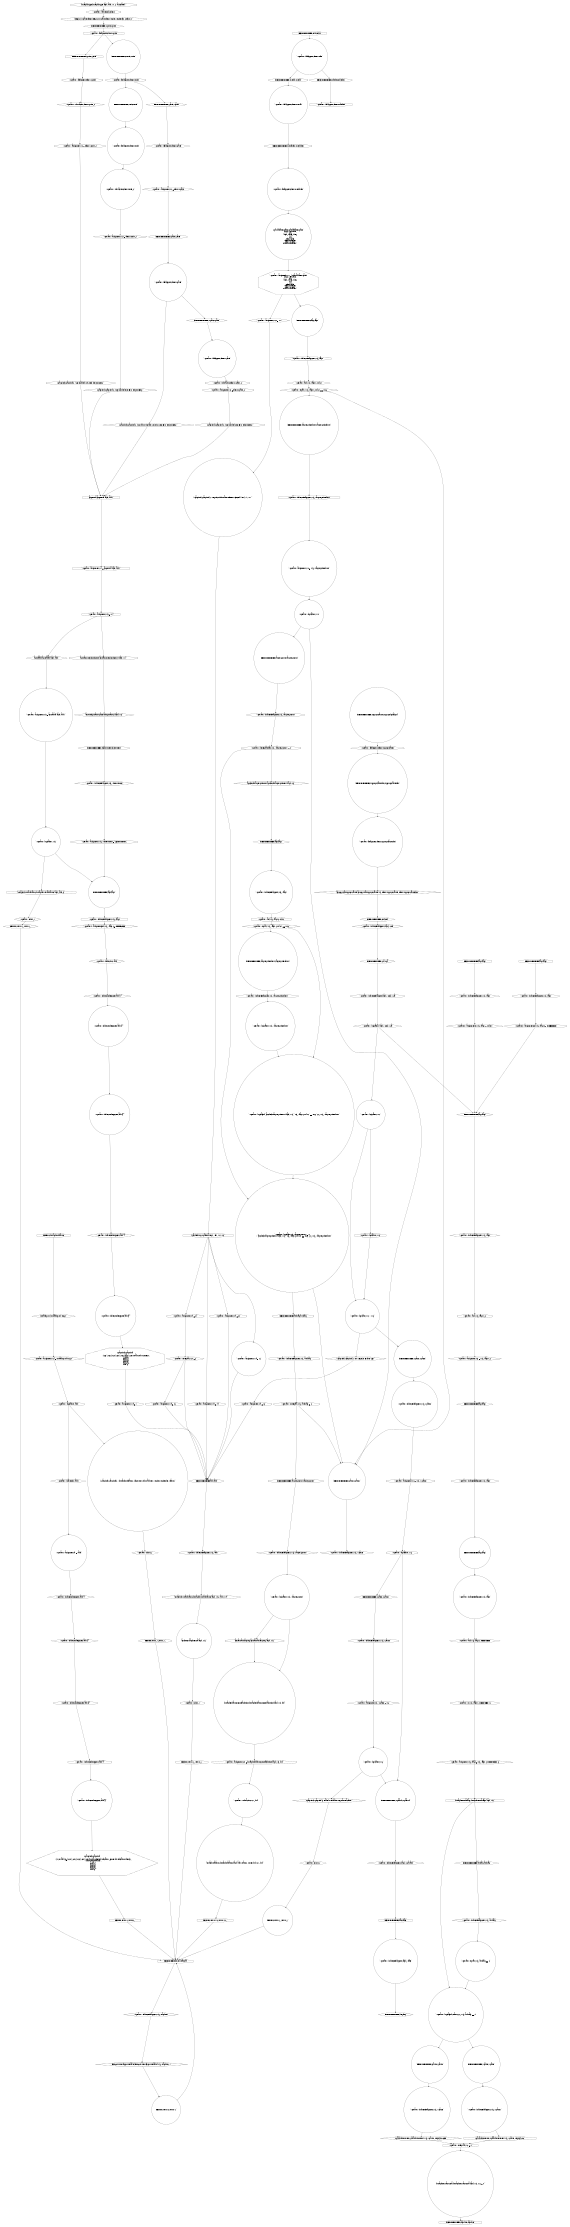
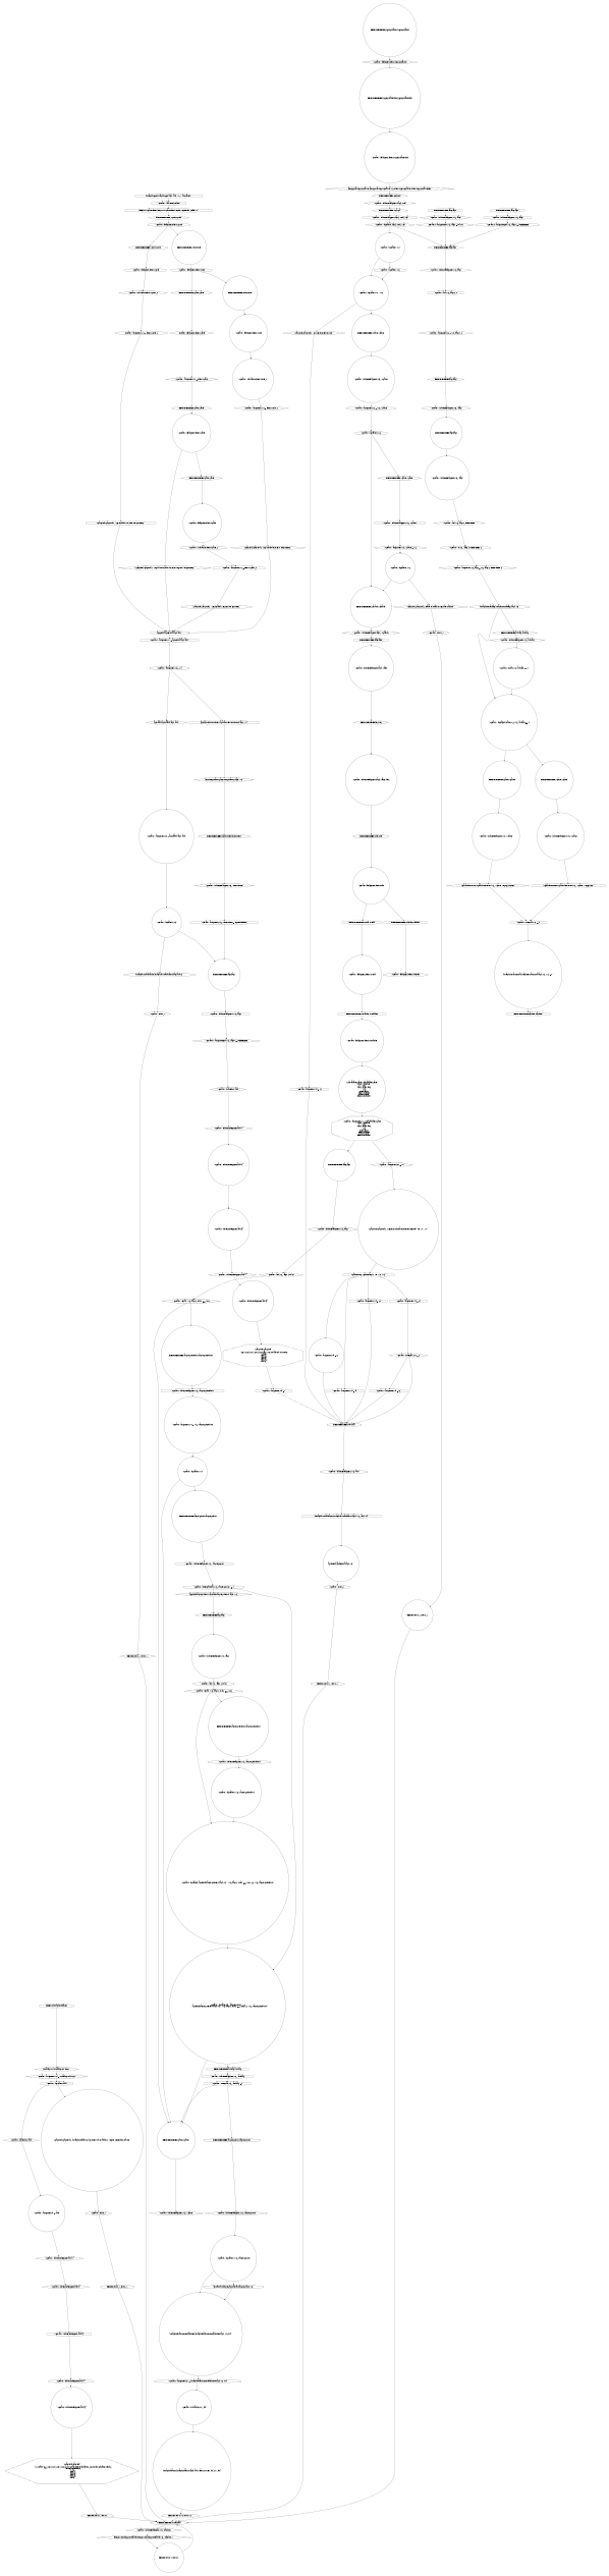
  digraph {
    node [shape=octagon]
    edge [arrowhead=tee]
    n1 [label="(<operator>.assignment,v24 = __readfsqword(0x28u))" shape=hexagon]
    n2 [label="(<operator>.logicalNot,!addr)"]
    n3 [label="(wpa_printf,wpa_printf(2, \"hostapd_notif_assoc: Skip event with no address\", req_ies, req_ies_len, reassoc))" shape=circle]
    n4 [label="(<operator>.indirection,*addr)" shape=hexagon]
    n5 [label="(__readfsqword,__readfsqword(0x28u))" shape=hexagon]
    n6 [label="(<operator>.minus,-1)" shape=hexagon]
    n7 [label="(<operator>.assignment,v9 = *addr)" shape=circle]
    n8 [label="(RETURN,return -1;,return -1;)"]
    n9 [label="(METHOD_RETURN,int __fastcall)"]
    n10 [label="(<operator>.indirectFieldAccess,v15->eapol_sm)" shape=hexagon]
    n11 [label="(<operator>.indirectIndexAccess,addr[1])" shape=hexagon]
    n12 [label="(<operator>.indirectIndexAccess,addr[2])" shape=hexagon]
    n13 [label="(wpa_printf,wpa_printf(\n      2,\n      \"%s: Invalid SA=%02x:%02x:%02x:%02x:%02x:%02x in received indication - ignore this indication silently\",\n      \"hostapd_notif_assoc\",\n      v9,\n      addr[1],\n      addr[2],\n      addr[3],\n      addr[4],\n      addr[5]))" shape=hexagon]
    n14 [label="(RETURN,return 0;,return 0;)"]
    n15 [label="(<operator>.indirectIndexAccess,addr[3])"]
    n16 [label="(<operator>.indirectIndexAccess,addr[4])"]
    n17 [label="(<operator>.indirectIndexAccess,addr[5])" shape=circle]
    n18 [label="(hostapd_logger,hostapd_logger(hapd, addr, 1u, 2, \"associated\"))"]
    n19 [label="(<operator>.addressOf,&elems)"]
    n20 [label="(ieee802_11_parse_elems,ieee802_11_parse_elems(req_ies, req_ies_len, &elems, 0))"]
    n21 [label="(FIELD_IDENTIFIER,wps_ie,wps_ie)" shape=hexagon]
    n22 [label="(<operator>.fieldAccess,elems.wps_ie)"]
    n23 [label="(FIELD_IDENTIFIER,wps_ie,wps_ie)"]
    n24 [label="(FIELD_IDENTIFIER,rsn_ie,rsn_ie)" shape=circle]
    n25 [label="(<operator>.fieldAccess,elems.wps_ie)"]
    n26 [label="(<operator>.fieldAccess,elems.rsn_ie)"]
    n27 [label="(<operator>.assignment,v12 = elems.wps_ie - 2)"]
    n28 [label="(wpa_printf,wpa_printf(2, \"STA included WPS IE in (Re)AssocReq\"))"]
    n29 [label="(ap_get_sta,ap_get_sta(hapd, addr))"]
    n30 [label="(<operator>.subtraction,elems.wps_ie - 2)" shape=hexagon]
    n31 [label="(<operator>.assignment,v14 = ap_get_sta(hapd, addr))"]
    n32 [label="(FIELD_IDENTIFIER,rsn_ie,rsn_ie)" shape=circle]
    n33 [label="(FIELD_IDENTIFIER,wpa_ie,wpa_ie)" shape=hexagon]
    n34 [label="(<operator>.fieldAccess,elems.rsn_ie)" shape=circle]
    n35 [label="(<operator>.fieldAccess,elems.wpa_ie)" shape=hexagon]
    n36 [label="(<operator>.assignment,v12 = elems.rsn_ie - 2)" shape=hexagon]
    n37 [label="(wpa_printf,wpa_printf(2, \"STA included RSN IE in (Re)AssocReq\"))" shape=hexagon]
    n38 [label="(<operator>.subtraction,elems.rsn_ie - 2)" shape=circle]
    n39 [label="(<operator>.assignment,v12 = elems.wpa_ie)" shape=hexagon]
    n40 [label="(FIELD_IDENTIFIER,wpa_ie,wpa_ie)"]
    n41 [label="(<operator>.fieldAccess,elems.wpa_ie)" shape=circle]
    n42 [label="(FIELD_IDENTIFIER,wpa_ie,wpa_ie)" shape=hexagon]
    n43 [label="(wpa_printf,wpa_printf(2, \"STA did not include WPS/RSN/WPA IE in (Re)AssocReq\"))" shape=hexagon]
    n44 [label="(<operator>.fieldAccess,elems.wpa_ie)" shape=circle]
    n45 [label="(<operator>.assignment,v12 = elems.wpa_ie - 2)"]
    n46 [label="(wpa_printf,wpa_printf(2, \"STA included WPA IE in (Re)AssocReq\"))"]
    n47 [label="(<operator>.subtraction,elems.wpa_ie - 2)"]
    n48 [label="(<operator>.assignment,v15 = v14)"]
    n49 [label="(ap_sta_no_session_timeout,ap_sta_no_session_timeout(hapd, v14))"]
    n50 [label="(ap_sta_add,ap_sta_add(hapd, addr))" shape=hexagon]
    n51 [label="(accounting_sta_stop,accounting_sta_stop(hapd, v15))" shape=hexagon]
    n52 [label="(<operator>.assignment,v15 = ap_sta_add(hapd, addr))" shape=circle]
    n53 [label="(FIELD_IDENTIFIER,timeout_next,timeout_next)"]
    n54 [label="(<operator>.indirectFieldAccess,v15->timeout_next)" shape=hexagon]
    n55 [label="(<operator>.assignment,v15->timeout_next = STA_NULLFUNC)"]
    n56 [label="(FIELD_IDENTIFIER,flags,flags)" shape=circle]
    n57 [label="(<operator>.indirectFieldAccess,v15->flags)"]
    n58 [label="(<operator>.logicalNot,!v15)" shape=circle]
    n59 [label="(hostapd_drv_sta_disassoc,hostapd_drv_sta_disassoc(hapd, addr, 5))"]
    n60 [label="(<operator>.minus,-1)" shape=hexagon]
    n61 [label="(RETURN,return -1;,return -1;)" shape=hexagon]
    n62 [label="(<operators>.assignmentAnd,v15->flags &= 0xFFFECFFF)" shape=hexagon]
    n63 [label="(<operator>.indirection,*addr)" shape=hexagon]
    n64 [label="(<operator>.indirectIndexAccess,addr[1])" shape=hexagon]
    n65 [label="(wpa_printf,wpa_printf(\n      3,\n      \"STA %02x:%02x:%02x:%02x:%02x:%02x not allowed to connect\",\n      *addr,\n      addr[1],\n      addr[2],\n      addr[3],\n      addr[4],\n      addr[5]))"]
    n66 [label="(<operator>.assignment,v19 = 1)"]
    n67 [label="(FIELD_IDENTIFIER,addr,addr)"]
    n68 [label="(<operator>.indirectIndexAccess,addr[2])" shape=circle]
    n69 [label="(<operator>.indirectIndexAccess,addr[3])" shape=circle]
    n70 [label="(<operator>.indirectIndexAccess,addr[4])" shape=hexagon]
    n71 [label="(<operator>.indirectIndexAccess,addr[5])" shape=circle]
    n72 [label="(<operator>.indirectFieldAccess,v15->addr)"]
    n73 [label="(hostapd_drv_sta_disassoc,hostapd_drv_sta_disassoc(hapd, v15->addr, v19))"]
    n74 [label="(ap_free_sta,ap_free_sta(hapd, v15))" shape=circle]
    n75 [label="(<operator>.minus,-1)"]
    n76 [label="(RETURN,return -1;,return -1;)"]
    n77 [label="(ap_copy_sta_supp_op_classes,ap_copy_sta_supp_op_classes(v15, elems.supp_op_classes, elems.supp_op_classes_len))" shape=hexagon]
    n78 [label="(FIELD_IDENTIFIER,conf,conf)" shape=hexagon]
    n79 [label="(<operator>.indirectFieldAccess,hapd->conf)" shape=hexagon]
    n80 [label="(<operator>.fieldAccess,elems.supp_op_classes)" shape=hexagon]
    n81 [label="(FIELD_IDENTIFIER,supp_op_classes_len,supp_op_classes_len)" shape=circle]
    n82 [label="(<operator>.fieldAccess,elems.supp_op_classes_len)" shape=circle]
-   n83 [label="(FIELD_IDENTIFIER,supp_op_classes,supp_op_logicalAnd)" shape=circle]
+   n83 [label="(FIELD_IDENTIFIER,supp_op_classes,supp_op_classes)" shape=circle]
    n84 [label="(<operator>.logicalNot,!hapd->conf->wpa)" shape=hexagon]
    n85 [label="(<operator>.logicalNot,!v12)" shape=circle]
    n86 [label="(FIELD_IDENTIFIER,flags,flags)" shape=hexagon]
    n87 [label="(<operator>.logicalOr,!v12 || !v13)" shape=circle]
    n88 [label="(<operator>.logicalNot,!v13)"]
    n89 [label="(<operator>.indirectFieldAccess,v15->flags)" shape=hexagon]
    n90 [label="(<operator>.indirectFieldAccess,hapd->conf->wpa)"]
    n91 [label="(FIELD_IDENTIFIER,wpa,wpa)" shape=hexagon]
    n92 [label="(wpa_printf,wpa_printf(2, \"No WPA/RSN IE from STA\"))" shape=hexagon]
    n93 [label="(FIELD_IDENTIFIER,wpa_sm,wpa_sm)" shape=circle]
    n94 [label="(<operator>.assignment,v19 = 13)"]
    n95 [label="(<operator>.indirectFieldAccess,v15->wpa_sm)" shape=circle]
    n96 [label="(<operator>.assignment,v16 = v15->wpa_sm)"]
    n97 [label="(<operator>.logicalNot,!v16)"]
    n98 [label="(FIELD_IDENTIFIER,wpa_sm,wpa_sm)" shape=hexagon]
    n99 [label="(FIELD_IDENTIFIER,wpa_auth,wpa_auth)" shape=circle]
    n100 [label="(<operator>.indirectFieldAccess,v15->wpa_sm)"]
    n101 [label="(<operator>.indirectFieldAccess,hapd->wpa_auth)" shape=hexagon]
    n102 [label="(<operator>.assignment,v15->wpa_sm = v16)" shape=hexagon]
    n103 [label="(<operator>.logicalNot,!v16)" shape=circle]
    n104 [label="(wpa_printf,wpa_printf(5, \"Failed to initialize WPA state machine\"))" shape=hexagon]
    n105 [label="(<operator>.minus,-1)" shape=hexagon]
    n106 [label="(RETURN,return -1;,return -1;)" shape=circle]
    n107 [label="(<operator>.assignment,v17 = wpa_validate_wpa_ie(\n          hapd->wpa_auth,\n          v16,\n          hapd->iface->freq,\n          v12,\n          v13,\n          elems.mdie,\n          elems.mdie_len,\n          elems.owe_dh,\n          elems.owe_dh_len))"]
    n108 [label="(<operator>.assignment,v20 = v17)" shape=hexagon]
    n109 [label="(FIELD_IDENTIFIER,flags,flags)" shape=circle]
    n110 [label="(wpa_printf,wpa_printf(2, \"WPA/RSN information element rejected? (res %u)\", v17))" shape=circle]
    n111 [label="(<operator>.indirectFieldAccess,v15->flags)"]
    n112 [label="(wpa_validate_wpa_ie,wpa_validate_wpa_ie(\n          hapd->wpa_auth,\n          v16,\n          hapd->iface->freq,\n          v12,\n          v13,\n          elems.mdie,\n          elems.mdie_len,\n          elems.owe_dh,\n          elems.owe_dh_len))" shape=circle]
    n113 [label="(FIELD_IDENTIFIER,iface,iface)"]
    n114 [label="(<operator>.indirectFieldAccess,hapd->iface)" shape=circle]
+   n115 [label="(<operator>.indirectFieldAccess,hapd->iface->freq)" shape=circle]
    n116 [label="(FIELD_IDENTIFIER,mdie,mdie)"]
    n117 [label="(<operator>.fieldAccess,elems.mdie)" shape=circle]
    n118 [label="(FIELD_IDENTIFIER,freq,freq)" shape=hexagon]
    n119 [label="(FIELD_IDENTIFIER,mdie_len,mdie_len)"]
    n120 [label="(FIELD_IDENTIFIER,owe_dh,owe_dh)"]
    n121 [label="(<operator>.fieldAccess,elems.mdie_len)"]
    n122 [label="(<operator>.fieldAccess,elems.owe_dh)" shape=circle]
    n123 [label="(FIELD_IDENTIFIER,owe_dh_len,owe_dh_len)"]
    n124 [label="(<operator>.fieldAccess,elems.owe_dh_len)" shape=circle]
    n125 [label="(wpa_hexdump,wpa_hexdump(2, \"IE\", v12, v13))"]
    n126 [label="(<operator>.assignment,v19 = 18)" shape=circle]
    n127 [label="(<operator>.assignment,v19 = 19)"]
    n128 [label="(<operator>.assignment,v19 = 20)"]
    n129 [label="(<operator>.assignment,v19 = 24)"]
    n130 [label="(<operator>.notEquals,v20 != 8)" shape=hexagon]
    n131 [label="(<operator>.assignment,v19 = 13)"]
    n132 [label="(<operator>.equals,(v15->flags & 0x402) == 1026)" shape=hexagon]
    n133 [label="(FIELD_IDENTIFIER,sa_query_timed_out,sa_query_timed_out)" shape=circle]
    n134 [label="(FIELD_IDENTIFIER,wpa_sm,wpa_sm)" shape=circle]
    n135 [label="(<operator>.indirectFieldAccess,v15->sa_query_timed_out)"]
    n136 [label="(<operator>.indirectFieldAccess,v15->wpa_sm)" shape=hexagon]
    n137 [label="(<operator>.and,v15->flags & 0x402)" shape=hexagon]
    n138 [label="(<operator>.assignment,v10 = v15->sa_query_timed_out)" shape=circle]
    n139 [label="(<operator>.logicalNot,!v10)" shape=circle]
    n140 [label="(FIELD_IDENTIFIER,sa_query_count,sa_query_count)" shape=circle]
    n141 [label="(<operator>.indirectFieldAccess,v15->sa_query_count)"]
    n142 [label="(<operator>.logicalOr,v15->sa_query_count <= 0\n        || (ap_check_sa_query_timeout(hapd, v15), (v15->flags & 0x402) == 1026) && !v15->sa_query_timed_out)" shape=circle]
    n143 [label="(FIELD_IDENTIFIER,auth_alg,auth_alg)"]
    n144 [label="(<operator>.indirectFieldAccess,v15->auth_alg)"]
    n145 [label="(<operator>.lessEqualsThan,v15->sa_query_count <= 0)"]
    n146 [label="(ap_check_sa_query_timeout,ap_check_sa_query_timeout(hapd, v15))" shape=hexagon]
    n147 [label="(FIELD_IDENTIFIER,flags,flags)" shape=hexagon]
    n148 [label="(<operator>.logicalAnd,(ap_check_sa_query_timeout(hapd, v15), (v15->flags & 0x402) == 1026) && !v15->sa_query_timed_out)" shape=circle]
    n149 [label="(<operator>.indirectFieldAccess,v15->flags)" shape=circle]
    n150 [label="(<operator>.equals,(v15->flags & 0x402) == 1026)" shape=hexagon]
    n151 [label="(FIELD_IDENTIFIER,sa_query_timed_out,sa_query_timed_out)" shape=circle]
    n152 [label="(<operator>.indirectFieldAccess,v15->sa_query_timed_out)"]
    n153 [label="(<operator>.and,v15->flags & 0x402)"]
    n154 [label="(<operator>.logicalNot,!v15->sa_query_timed_out)" shape=circle]
    n155 [label="(<operator>.notEquals,v15->auth_alg != 2)"]
    n156 [label="(FIELD_IDENTIFIER,sa_query_count,sa_query_count)"]
    n157 [label="(<operator>.indirectFieldAccess,v15->sa_query_count)" shape=hexagon]
    n158 [label="(<operator>.logicalNot,!v15->sa_query_count)" shape=circle]
    n159 [label="(ap_sta_start_sa_query,ap_sta_start_sa_query(hapd, v15))"]
    n160 [label="(hostapd_eid_assoc_comeback_time,hostapd_eid_assoc_comeback_time(hapd, v15, buf))" shape=circle]
    n161 [label="(<operator>.assignment,v21 = hostapd_eid_assoc_comeback_time(hapd, v15, buf))"]
    n162 [label="(<operator>.subtraction,v21 - buf)" shape=circle]
    n163 [label="(hostapd_sta_assoc,hostapd_sta_assoc(hapd, addr, reassoc, 0x1Eu, buf, v21 - buf))" shape=circle]
    n164 [label="(RETURN,return v10;,return v10;)"]
    n165 [label="(FIELD_IDENTIFIER,flags,flags)"]
    n166 [label="(<operator>.indirectFieldAccess,v15->flags)" shape=hexagon]
    n167 [label="(FIELD_IDENTIFIER,flags,flags)"]
    n168 [label="(<operator>.indirectFieldAccess,v15->flags)"]
    n169 [label="(<operators>.assignmentOr,v15->flags |= 0x400u)" shape=hexagon]
    n170 [label="(<operators>.assignmentAnd,v15->flags &= 0xFFFFFBFF)"]
    n171 [label="(<operator>.assignment,v18 = v15->flags & 2)" shape=hexagon]
    n172 [label="(FIELD_IDENTIFIER,flags,flags)" shape=hexagon]
    n173 [label="(<operator>.indirectFieldAccess,v15->flags)"]
    n174 [label="(<operator>.and,v15->flags & 2)"]
    n175 [label="(<operator>.assignment,v15->flags = v15->flags & 0xFFF7FFFF | 3)" shape=hexagon]
    n176 [label="(hostapd_set_sta_flags,hostapd_set_sta_flags(hapd, v15))"]
    n177 [label="(<operator>.logicalAnd,reassoc && v15->auth_alg == 2)" shape=circle]
    n178 [label="(FIELD_IDENTIFIER,auth_alg,auth_alg)" shape=hexagon]
    n179 [label="(FIELD_IDENTIFIER,flags,flags)" shape=circle]
    n180 [label="(<operator>.indirectFieldAccess,v15->flags)" shape=circle]
    n181 [label="(<operator>.or,v15->flags & 0xFFF7FFFF | 3)"]
    n182 [label="(<operator>.and,v15->flags & 0xFFF7FFFF)" shape=hexagon]
    n183 [label="(FIELD_IDENTIFIER,wpa_sm,wpa_sm)" shape=circle]
    n184 [label="(FIELD_IDENTIFIER,wpa_sm,wpa_sm)" shape=circle]
    n185 [label="(<operator>.indirectFieldAccess,v15->auth_alg)" shape=hexagon]
    n186 [label="(<operator>.indirectFieldAccess,v15->wpa_sm)" shape=circle]
    n187 [label="(<operator>.indirectFieldAccess,v15->wpa_sm)" shape=circle]
    n188 [label="(<operator>.equals,v15->auth_alg == 2)" shape=circle]
    n189 [label="(wpa_auth_sm_event,wpa_auth_sm_event(v15->wpa_sm, WPA_ASSOC_FT))" shape=hexagon]
    n190 [label="(<operator>.notEquals,v18 != 0)"]
    n191 [label="(hostapd_new_assoc_sta,hostapd_new_assoc_sta(hapd, v15, v18 != 0))" shape=circle]
    n192 [label="(wpa_auth_sm_event,wpa_auth_sm_event(v15->wpa_sm, WPA_ASSOC))"]
    n193 [label="(FIELD_IDENTIFIER,eapol_sm,eapol_sm)"]
    n194 [label="(ieee802_1x_notify_port_enabled,ieee802_1x_notify_port_enabled(v15->eapol_sm, 1))" shape=hexagon]
    n195 [label="(RETURN,return 0;,return 0;)" shape=circle]
    n196 [label="(METHOD,hostapd_notif_assoc)"]
    n1 -> n2 [arrowhead=diamond]
    n2 -> n3
    n2 -> n4
    n3 -> n6
    n4 -> n7 [arrowhead=diamond]
    n5 -> n1 [arrowhead=diamond]
    n6 -> n8
    n7 -> n11 [arrowhead=diamond]
    n8 -> n9 [arrowhead=diamond]
    n9 -> n10
    n10 -> n194 [arrowhead=diamond]
    n11 -> n12 [arrowhead=diamond]
    n12 -> n15
    n13 -> n14
    n14 -> n9 [arrowhead=diamond]
    n15 -> n16 [arrowhead=diamond]
    n16 -> n17 [arrowhead=diamond]
    n17 -> n13
    n18 -> n19 [arrowhead=diamond]
    n19 -> n20 [arrowhead=diamond]
    n20 -> n21 [arrowhead=diamond]
    n21 -> n22
    n22 -> n23
    n22 -> n24
    n23 -> n25 [arrowhead=diamond]
    n24 -> n26
    n25 -> n30 [arrowhead=diamond]
    n26 -> n32
    n26 -> n33
    n27 -> n28
    n28 -> n29
    n29 -> n31
    n30 -> n27 [arrowhead=diamond]
    n31 -> n48 [arrowhead=diamond]
    n32 -> n34 [arrowhead=diamond]
    n33 -> n35 [arrowhead=diamond]
    n34 -> n38 [arrowhead=diamond]
    n35 -> n39 [arrowhead=diamond]
    n36 -> n37
    n37 -> n29
    n38 -> n36
    n39 -> n40
    n40 -> n41 [arrowhead=diamond]
    n41 -> n42 [arrowhead=diamond]
    n41 -> n43
    n42 -> n44 [arrowhead=diamond]
    n43 -> n29
    n44 -> n47
    n45 -> n46
    n46 -> n29 [arrowhead=diamond]
    n47 -> n45 [arrowhead=diamond]
    n48 -> n49
    n48 -> n50 [arrowhead=diamond]
    n49 -> n51
    n50 -> n52
    n51 -> n53
    n52 -> n58 [arrowhead=diamond]
    n53 -> n54
    n54 -> n55 [arrowhead=diamond]
    n55 -> n56
    n56 -> n57 [arrowhead=diamond]
    n57 -> n62 [arrowhead=diamond]
    n58 -> n56 [arrowhead=diamond]
    n58 -> n59 [arrowhead=diamond]
    n59 -> n60
    n60 -> n61
    n61 -> n9
    n62 -> n63 [arrowhead=diamond]
    n63 -> n64
    n64 -> n68
    n65 -> n66 [arrowhead=diamond]
    n66 -> n67
    n67 -> n72 [arrowhead=diamond]
    n68 -> n69 [arrowhead=diamond]
    n69 -> n70 [arrowhead=diamond]
    n70 -> n71
    n71 -> n65 [arrowhead=diamond]
    n72 -> n73 [arrowhead=diamond]
    n73 -> n74
    n74 -> n75 [arrowhead=diamond]
    n75 -> n76
    n76 -> n9
    n77 -> n78 [arrowhead=diamond]
    n78 -> n79
    n79 -> n91 [arrowhead=diamond]
    n80 -> n81
    n81 -> n82
    n82 -> n77
    n83 -> n80 [arrowhead=diamond]
    n84 -> n85
    n84 -> n86
    n85 -> n87
    n85 -> n88 [arrowhead=diamond]
    n86 -> n89
    n87 -> n92
    n87 -> n93 [arrowhead=diamond]
    n88 -> n87 [arrowhead=diamond]
    n89 -> n174 [arrowhead=diamond]
    n90 -> n84
    n91 -> n90
    n92 -> n94 [arrowhead=diamond]
    n93 -> n95
    n94 -> n67
    n95 -> n96
    n96 -> n97 [arrowhead=diamond]
    n97 -> n98 [arrowhead=diamond]
    n97 -> n99 [arrowhead=diamond]
    n98 -> n100 [arrowhead=diamond]
    n99 -> n101 [arrowhead=diamond]
    n100 -> n102 [arrowhead=diamond]
    n101 -> n113 [arrowhead=diamond]
    n102 -> n103 [arrowhead=diamond]
    n103 -> n99
    n103 -> n104 [arrowhead=diamond]
    n104 -> n105
    n105 -> n106
    n106 -> n9
    n107 -> n108
    n107 -> n109 [arrowhead=diamond]
    n108 -> n110
    n109 -> n111
    n110 -> n125
    n111 -> n137 [arrowhead=diamond]
    n112 -> n107
    n113 -> n114
    n114 -> n118 [arrowhead=diamond]
+   n115 -> n116 [arrowhead=diamond]
    n116 -> n117
    n117 -> n119
    n117 -> n120 [arrowhead=diamond]
+   n118 -> n115 [arrowhead=diamond]
    n119 -> n121 [arrowhead=diamond]
    n120 -> n122
    n122 -> n123
    n123 -> n124
    n124 -> n112
    n125 -> n126
    n125 -> n127
    n125 -> n128 [arrowhead=diamond]
    n125 -> n129 [arrowhead=diamond]
    n126 -> n67
    n127 -> n67
    n128 -> n67 [arrowhead=diamond]
    n129 -> n130
    n130 -> n67 [arrowhead=diamond]
    n130 -> n131 [arrowhead=diamond]
    n131 -> n67
    n132 -> n133
    n132 -> n134 [arrowhead=diamond]
    n133 -> n135 [arrowhead=diamond]
    n134 -> n136
    n135 -> n138
    n137 -> n132 [arrowhead=diamond]
    n138 -> n139 [arrowhead=diamond]
    n139 -> n134
    n139 -> n140
    n140 -> n141 [arrowhead=diamond]
    n141 -> n145 [arrowhead=diamond]
    n142 -> n134
    n142 -> n143 [arrowhead=diamond]
    n143 -> n144 [arrowhead=diamond]
    n144 -> n155
    n145 -> n142 [arrowhead=diamond]
    n145 -> n146
    n146 -> n147 [arrowhead=diamond]
    n147 -> n149
    n148 -> n142
    n149 -> n153
    n150 -> n148 [arrowhead=diamond]
    n150 -> n151
    n151 -> n152
    n152 -> n154
    n153 -> n150
    n154 -> n148
    n155 -> n134 [arrowhead=diamond]
    n155 -> n156 [arrowhead=diamond]
    n156 -> n157
    n157 -> n158
    n158 -> n159 [arrowhead=diamond]
    n158 -> n160
    n159 -> n160 [arrowhead=diamond]
    n160 -> n161 [arrowhead=diamond]
    n161 -> n162
    n162 -> n163
    n163 -> n164 [arrowhead=diamond]
    n164 -> n9 [arrowhead=diamond]
    n165 -> n166 [arrowhead=diamond]
    n166 -> n169 [arrowhead=diamond]
    n167 -> n168 [arrowhead=diamond]
    n168 -> n170 [arrowhead=diamond]
    n169 -> n86 [arrowhead=diamond]
    n170 -> n86 [arrowhead=diamond]
    n171 -> n172 [arrowhead=diamond]
    n172 -> n173
    n173 -> n179
    n174 -> n171
    n175 -> n176
    n176 -> n177 [arrowhead=diamond]
    n176 -> n178
    n177 -> n183
    n177 -> n184
    n178 -> n185
    n179 -> n180 [arrowhead=diamond]
    n180 -> n182
    n181 -> n175
    n182 -> n181
    n183 -> n186
    n184 -> n187 [arrowhead=diamond]
    n185 -> n188
    n186 -> n189
    n187 -> n192 [arrowhead=diamond]
    n188 -> n177
    n189 -> n190 [arrowhead=diamond]
    n190 -> n191
    n191 -> n193 [arrowhead=diamond]
    n192 -> n190 [arrowhead=diamond]
    n194 -> n195 [arrowhead=diamond]
    n195 -> n9 [arrowhead=diamond]
    n196 -> n5
  }
